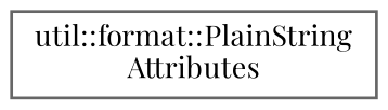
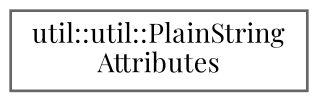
  digraph {
    rankdir=LR
    fontname="Playfair Display"
-   n1 [color=grey40 fillcolor=white fontname="Playfair Display" fontsize=10 height=0.2 label="util::format::PlainString\lAttributes" shape=box style=filled width=0.4]
+   n1 [color=grey40 fillcolor=white fontname="Playfair Display" fontsize=10 height=0.2 label="util::util::PlainString\lAttributes" shape=box style=filled width=0.4]
  }
